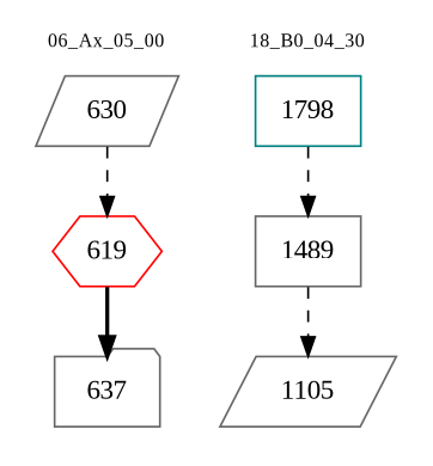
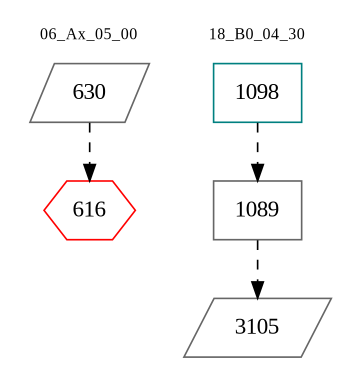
  digraph {
    fontname="Liberation Serif"
    node [color=gray40 fontname="Liberation Serif" shape=parallelogram]
    edge [color=black fontname="Liberation Serif" style=dashed]
    n1 [label=630]
-   n2 [color=red label=619 shape=hexagon]
-   n3 [label=637 shape=folder]
-   n4 [color=teal label=1798 shape=box]
-   n5 [label=1489 shape=box]
-   n6 [label=1105]
+   n2 [color=red label=616 shape=hexagon]
+   n4 [color=teal label=1098 shape=box]
+   n5 [label=1089 shape=box]
+   n6 [label=3105]
    subgraph cluster_1 {
      color=white
      fontsize=10
      label="06_Ax_05_00"
      n1
      n2
-     n3
    }
    subgraph cluster_2 {
      color=white
      fontsize=10
      label="18_B0_04_30"
      n4
      n5
      n6
    }
    n1 -> n2
-   n2 -> n3 [style=bold]
    n4 -> n5
    n5 -> n6
  }
